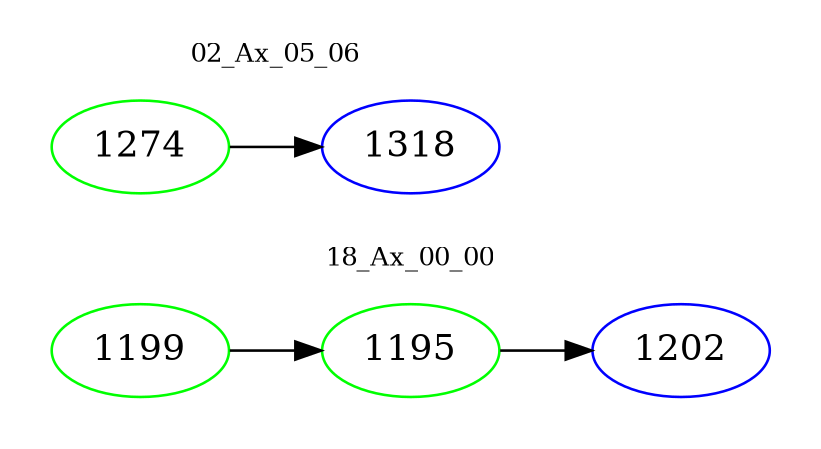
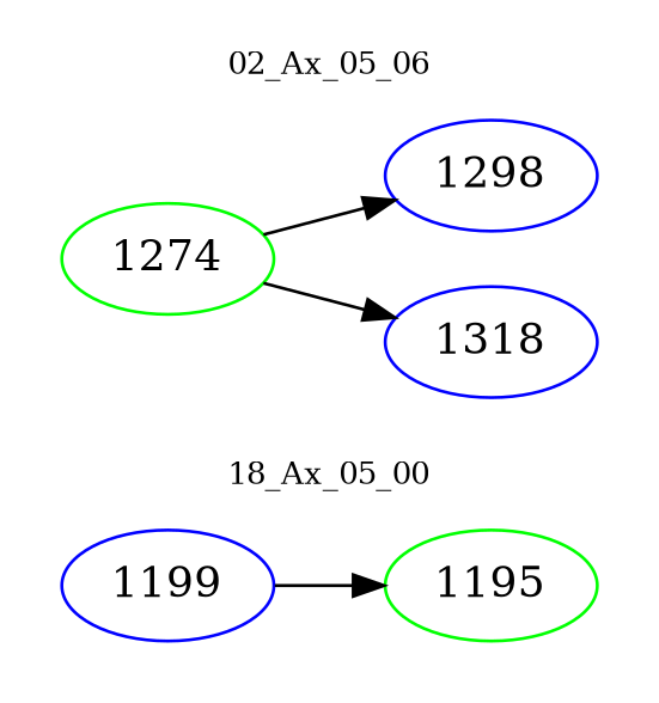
  digraph {
    rankdir=LR
    node [color=blue]
    edge [color=black]
    n1 [color=green label=1195]
-   n2 [color=green label=1199]
-   n3 [label=1202]
+   n2 [label=1199]
    n4 [color=green label=1274]
    n5 [label=1318]
+   n6 [label=1298]
    subgraph cluster_1 {
      color=white
      fontsize=10
-     label="18_Ax_00_00"
+     label="18_Ax_05_00"
      n1
      n2
-     n3
    }
    subgraph cluster_2 {
      color=white
      fontsize=10
      label="02_Ax_05_06"
      n4
      n5
+     n6
    }
-   n1 -> n3
    n2 -> n1
    n4 -> n5
+   n4 -> n6
  }
